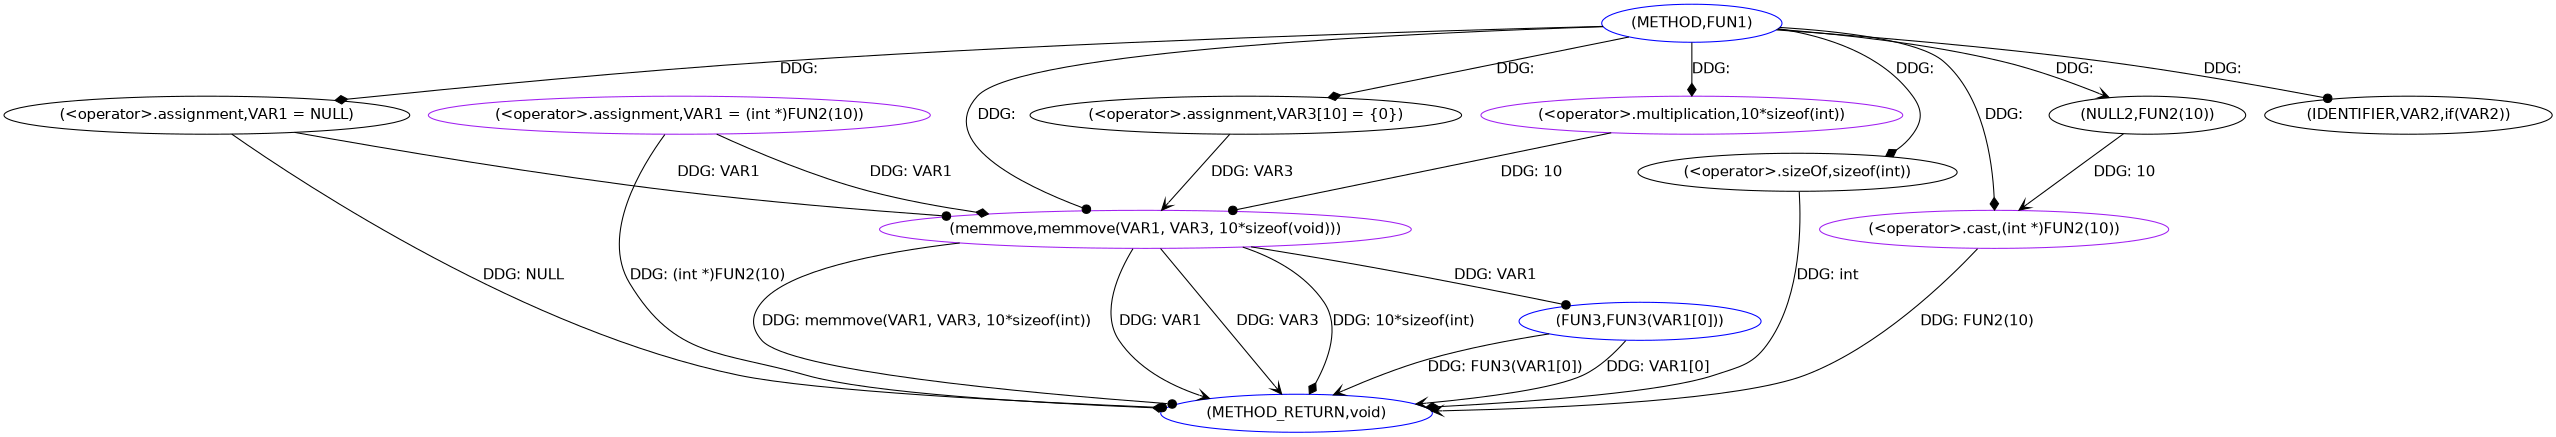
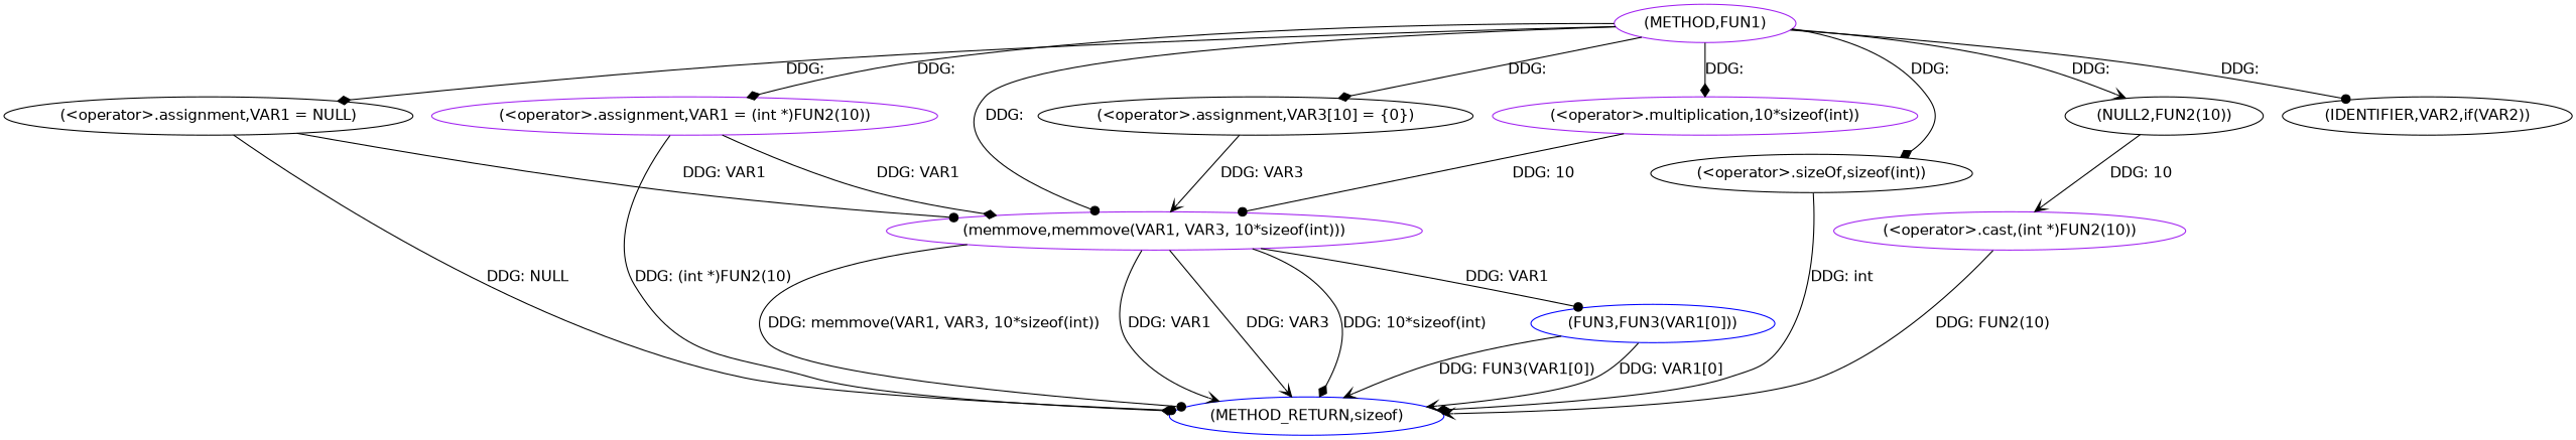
  digraph {
    fontname="DejaVu Sans"
    node [color=purple fontname="DejaVu Sans"]
    edge [arrowhead=diamond fontname="DejaVu Sans"]
-   n1 [color=blue label="(METHOD,FUN1)"]
+   n1 [label="(METHOD,FUN1)"]
    n2 [color=black label="(<operator>.assignment,VAR1 = NULL)"]
    n3 [color=black label="(IDENTIFIER,VAR2,if(VAR2))"]
    n4 [label="(<operator>.assignment,VAR1 = (int *)FUN2(10))"]
    n5 [color=black label="(NULL2,FUN2(10))"]
    n6 [color=black label="(<operator>.assignment,VAR3[10] = {0})"]
-   n7 [label="(memmove,memmove(VAR1, VAR3, 10*sizeof(void)))"]
+   n7 [label="(memmove,memmove(VAR1, VAR3, 10*sizeof(int)))"]
    n8 [label="(<operator>.multiplication,10*sizeof(int))"]
    n9 [color=black label="(<operator>.sizeOf,sizeof(int))"]
-   n10 [color=blue label="(METHOD_RETURN,void)"]
+   n10 [color=blue label="(METHOD_RETURN,sizeof)"]
    n11 [label="(<operator>.cast,(int *)FUN2(10))"]
    n12 [color=blue label="(FUN3,FUN3(VAR1[0]))"]
    n1 -> n2 [label="DDG: "]
    n1 -> n3 [arrowhead=dot label="DDG: "]
-   n1 -> n11 [label="DDG: "]
+   n1 -> n4 [label="DDG: "]
    n1 -> n5 [arrowhead=vee label="DDG: "]
    n1 -> n6 [label="DDG: "]
    n1 -> n7 [arrowhead=dot label="DDG: "]
    n1 -> n8 [label="DDG: "]
    n1 -> n9 [label="DDG: "]
    n2 -> n7 [arrowhead=dot label="DDG: VAR1"]
    n2 -> n10 [arrowhead=dot label="DDG: NULL"]
    n4 -> n7 [label="DDG: VAR1"]
    n4 -> n10 [label="DDG: (int *)FUN2(10)"]
    n5 -> n11 [arrowhead=vee label="DDG: 10"]
    n6 -> n7 [arrowhead=vee label="DDG: VAR3"]
    n7 -> n10 [arrowhead=vee label="DDG: VAR3"]
    n7 -> n10 [label="DDG: 10*sizeof(int)"]
    n7 -> n10 [arrowhead=dot label="DDG: memmove(VAR1, VAR3, 10*sizeof(int))"]
    n7 -> n10 [arrowhead=vee label="DDG: VAR1"]
    n7 -> n12 [arrowhead=dot label="DDG: VAR1"]
    n8 -> n7 [arrowhead=dot label="DDG: 10"]
    n9 -> n10 [label="DDG: int"]
    n11 -> n10 [arrowhead=vee label="DDG: FUN2(10)"]
    n12 -> n10 [arrowhead=vee label="DDG: FUN3(VAR1[0])"]
    n12 -> n10 [arrowhead=vee label="DDG: VAR1[0]"]
  }
